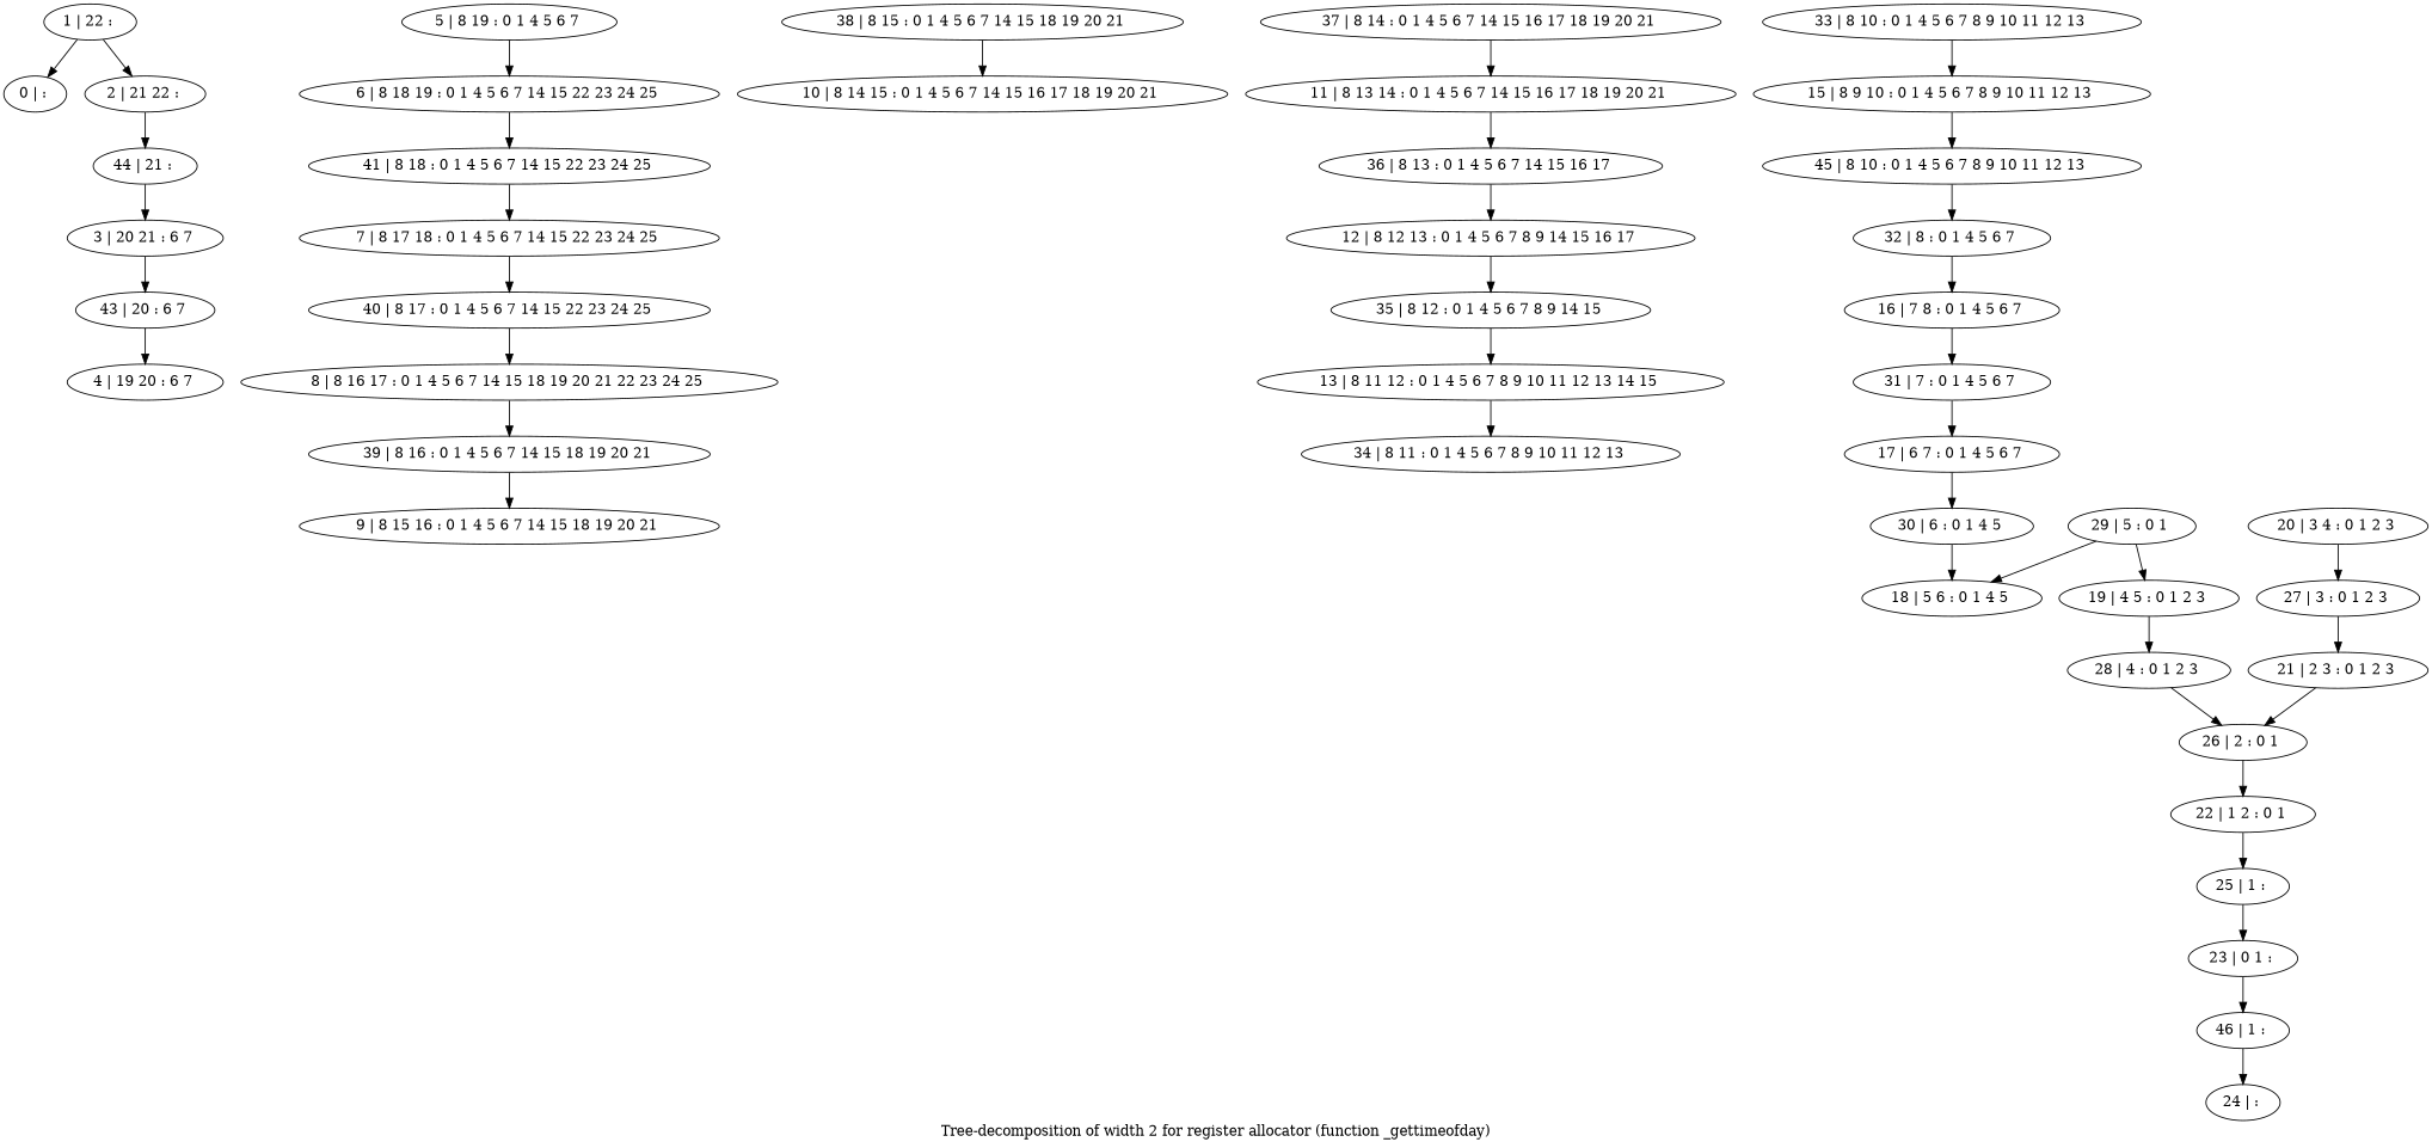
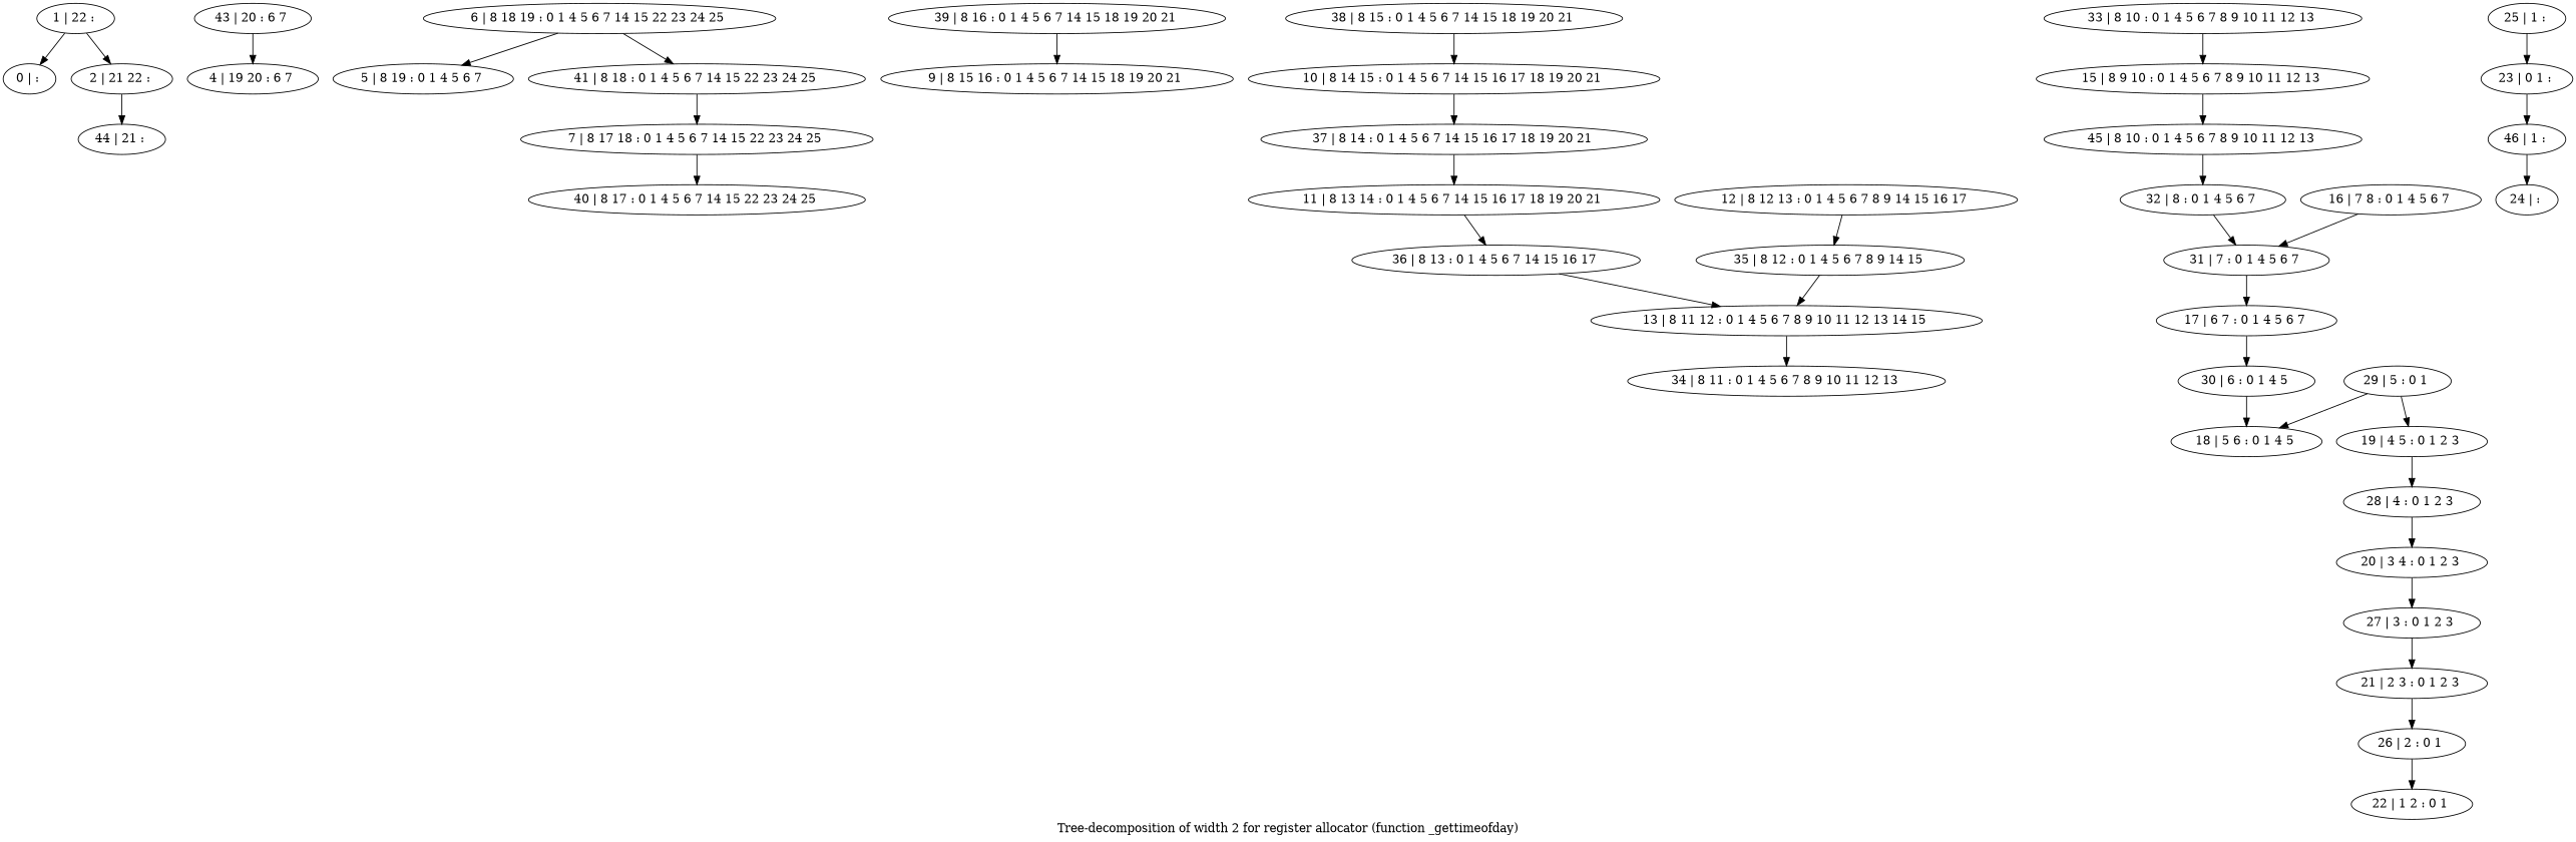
  digraph {
    label="Tree-decomposition of width 2 for register allocator (function _gettimeofday)"
    n1 [label="0 | : "]
    n2 [label="1 | 22 : "]
    n3 [label="2 | 21 22 : "]
    n4 [label="44 | 21 : "]
-   n5 [label="3 | 20 21 : 6 7 "]
    n6 [label="43 | 20 : 6 7 "]
    n7 [label="4 | 19 20 : 6 7 "]
    n8 [label="5 | 8 19 : 0 1 4 5 6 7 "]
    n9 [label="6 | 8 18 19 : 0 1 4 5 6 7 14 15 22 23 24 25 "]
    n10 [label="41 | 8 18 : 0 1 4 5 6 7 14 15 22 23 24 25 "]
    n11 [label="7 | 8 17 18 : 0 1 4 5 6 7 14 15 22 23 24 25 "]
    n12 [label="40 | 8 17 : 0 1 4 5 6 7 14 15 22 23 24 25 "]
-   n13 [label="8 | 8 16 17 : 0 1 4 5 6 7 14 15 18 19 20 21 22 23 24 25 "]
    n14 [label="39 | 8 16 : 0 1 4 5 6 7 14 15 18 19 20 21 "]
    n15 [label="9 | 8 15 16 : 0 1 4 5 6 7 14 15 18 19 20 21 "]
    n16 [label="38 | 8 15 : 0 1 4 5 6 7 14 15 18 19 20 21 "]
    n17 [label="10 | 8 14 15 : 0 1 4 5 6 7 14 15 16 17 18 19 20 21 "]
    n18 [label="37 | 8 14 : 0 1 4 5 6 7 14 15 16 17 18 19 20 21 "]
    n19 [label="11 | 8 13 14 : 0 1 4 5 6 7 14 15 16 17 18 19 20 21 "]
    n20 [label="36 | 8 13 : 0 1 4 5 6 7 14 15 16 17 "]
    n21 [label="12 | 8 12 13 : 0 1 4 5 6 7 8 9 14 15 16 17 "]
    n22 [label="35 | 8 12 : 0 1 4 5 6 7 8 9 14 15 "]
    n23 [label="13 | 8 11 12 : 0 1 4 5 6 7 8 9 10 11 12 13 14 15 "]
    n24 [label="34 | 8 11 : 0 1 4 5 6 7 8 9 10 11 12 13 "]
    n25 [label="33 | 8 10 : 0 1 4 5 6 7 8 9 10 11 12 13 "]
    n26 [label="15 | 8 9 10 : 0 1 4 5 6 7 8 9 10 11 12 13 "]
    n27 [label="45 | 8 10 : 0 1 4 5 6 7 8 9 10 11 12 13 "]
    n28 [label="32 | 8 : 0 1 4 5 6 7 "]
    n29 [label="16 | 7 8 : 0 1 4 5 6 7 "]
    n30 [label="31 | 7 : 0 1 4 5 6 7 "]
    n31 [label="17 | 6 7 : 0 1 4 5 6 7 "]
    n32 [label="30 | 6 : 0 1 4 5 "]
    n33 [label="18 | 5 6 : 0 1 4 5 "]
    n34 [label="29 | 5 : 0 1 "]
    n35 [label="19 | 4 5 : 0 1 2 3 "]
    n36 [label="28 | 4 : 0 1 2 3 "]
    n37 [label="20 | 3 4 : 0 1 2 3 "]
    n38 [label="27 | 3 : 0 1 2 3 "]
    n39 [label="21 | 2 3 : 0 1 2 3 "]
    n40 [label="26 | 2 : 0 1 "]
    n41 [label="22 | 1 2 : 0 1 "]
    n42 [label="25 | 1 : "]
    n43 [label="23 | 0 1 : "]
    n44 [label="46 | 1 : "]
    n45 [label="24 | : "]
    n2 -> n1
    n2 -> n3
    n3 -> n4
-   n4 -> n5
-   n5 -> n6
    n6 -> n7
-   n8 -> n9
+   n9 -> n8
    n9 -> n10
    n10 -> n11
    n11 -> n12
-   n12 -> n13
-   n13 -> n14
    n14 -> n15
    n16 -> n17
+   n17 -> n18
    n18 -> n19
    n19 -> n20
-   n20 -> n21
+   n20 -> n23
    n21 -> n22
    n22 -> n23
    n23 -> n24
    n25 -> n26
    n26 -> n27
    n27 -> n28
-   n28 -> n29
+   n28 -> n30
    n29 -> n30
    n30 -> n31
    n31 -> n32
    n32 -> n33
    n34 -> n33
    n34 -> n35
    n35 -> n36
-   n36 -> n40
+   n36 -> n37
    n37 -> n38
    n38 -> n39
    n39 -> n40
    n40 -> n41
-   n41 -> n42
    n42 -> n43
    n43 -> n44
    n44 -> n45
  }
